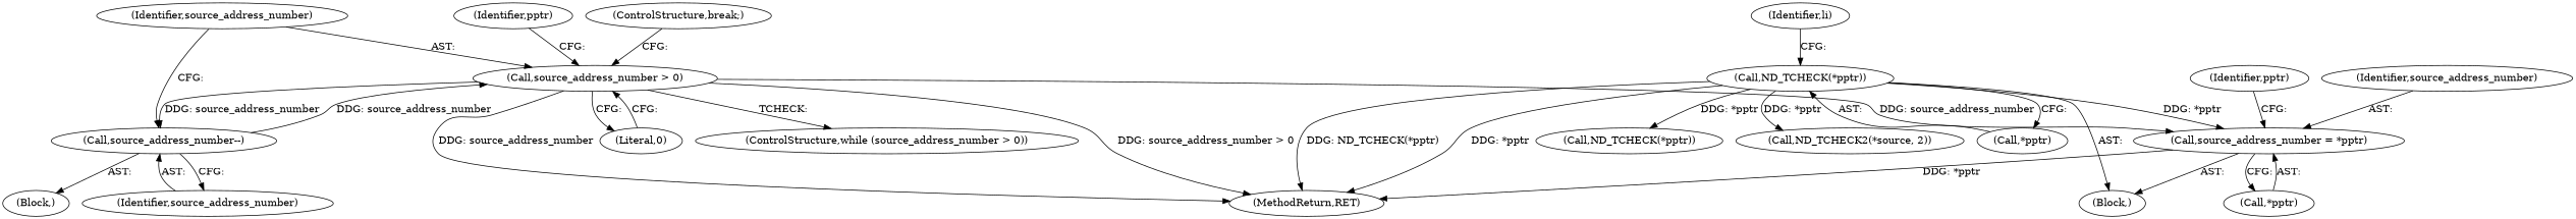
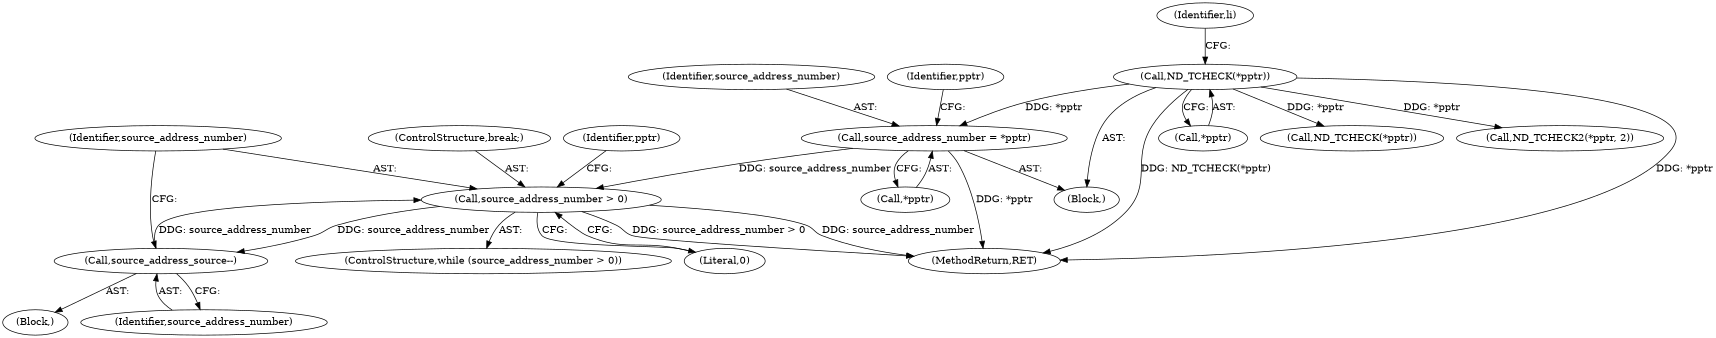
  digraph {
    n1 [label="(Call,source_address_number = *pptr)"]
    n2 [label="(Call,source_address_number > 0)"]
    n3 [label="(MethodReturn,RET)"]
    n4 [label="(Block,)"]
    n5 [label="(Call,*pptr)"]
-   n6 [label="(Call,source_address_number--)"]
+   n6 [label="(Call,source_address_source--)"]
    n7 [label="(ControlStructure,while (source_address_number > 0))"]
    n8 [label="(Literal,0)"]
    n9 [label="(Call,ND_TCHECK(*pptr))"]
    n10 [label="(Call,*pptr)"]
    n11 [label="(Call,ND_TCHECK(*pptr))"]
-   n12 [label="(Call,ND_TCHECK2(*source, 2))"]
+   n12 [label="(Call,ND_TCHECK2(*pptr, 2))"]
    n13 [label="(Block,)"]
    n14 [label="(Identifier,source_address_number)"]
    n15 [label="(Identifier,pptr)"]
    n16 [label="(Identifier,source_address_number)"]
    n17 [label="(Identifier,pptr)"]
    n18 [label="(ControlStructure,break;)"]
    n19 [label="(Identifier,source_address_number)"]
    n20 [label="(Identifier,li)"]
-   n2 -> n1 [label="DDG: source_address_number"]
+   n1 -> n2 [label="DDG: source_address_number"]
    n1 -> n3 [label="DDG: *pptr"]
    n1 -> n4 [label="AST: "]
    n1 -> n5 [label="CFG: "]
    n2 -> n3 [label="DDG: source_address_number > 0"]
    n2 -> n3 [label="DDG: source_address_number"]
    n2 -> n6 [label="DDG: source_address_number"]
-   n2 -> n7 [label="TCHECK: "]
+   n2 -> n7 [label="AST: "]
    n2 -> n8 [label="CFG: "]
    n5 -> n1 [label="AST: "]
    n6 -> n2 [label="DDG: source_address_number"]
    n6 -> n13 [label="AST: "]
    n6 -> n14 [label="CFG: "]
    n8 -> n2 [label="CFG: "]
    n9 -> n1 [label="DDG: *pptr"]
    n9 -> n3 [label="DDG: *pptr"]
    n9 -> n3 [label="DDG: ND_TCHECK(*pptr)"]
    n9 -> n4 [label="AST: "]
    n9 -> n10 [label="CFG: "]
    n9 -> n11 [label="DDG: *pptr"]
    n9 -> n12 [label="DDG: *pptr"]
    n10 -> n9 [label="AST: "]
    n14 -> n6 [label="AST: "]
    n15 -> n2 [label="CFG: "]
    n16 -> n2 [label="AST: "]
    n16 -> n6 [label="CFG: "]
    n17 -> n1 [label="CFG: "]
-   n18 -> n2 [label="CFG: "]
+   n18 -> n2 [label="AST: "]
    n19 -> n1 [label="AST: "]
    n20 -> n9 [label="CFG: "]
  }
